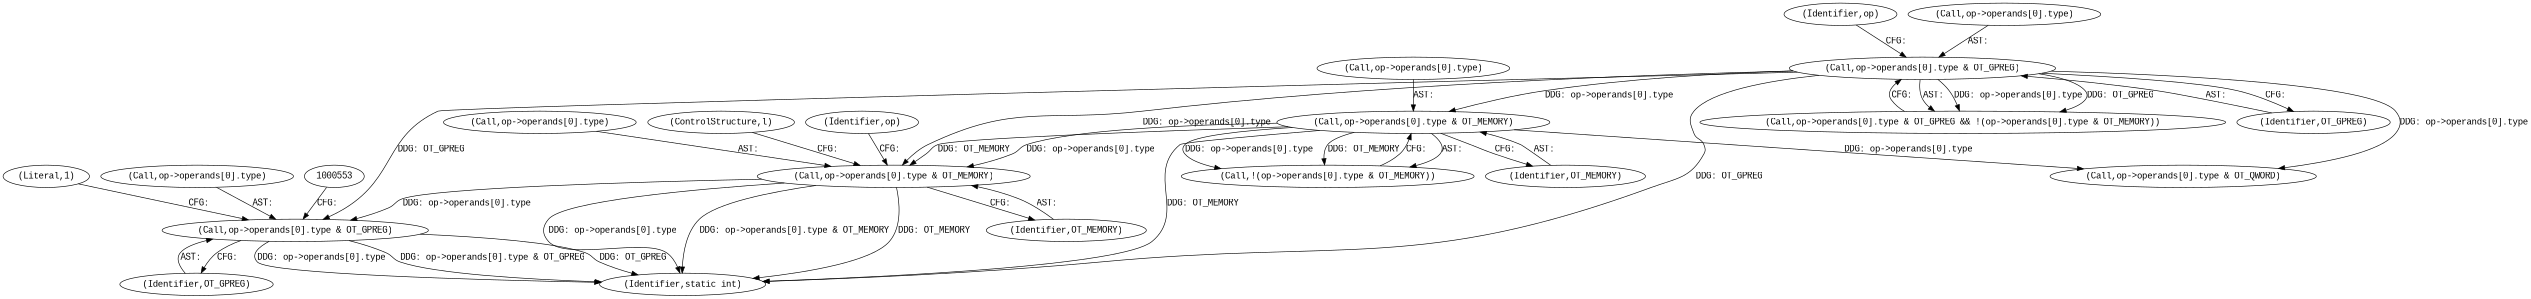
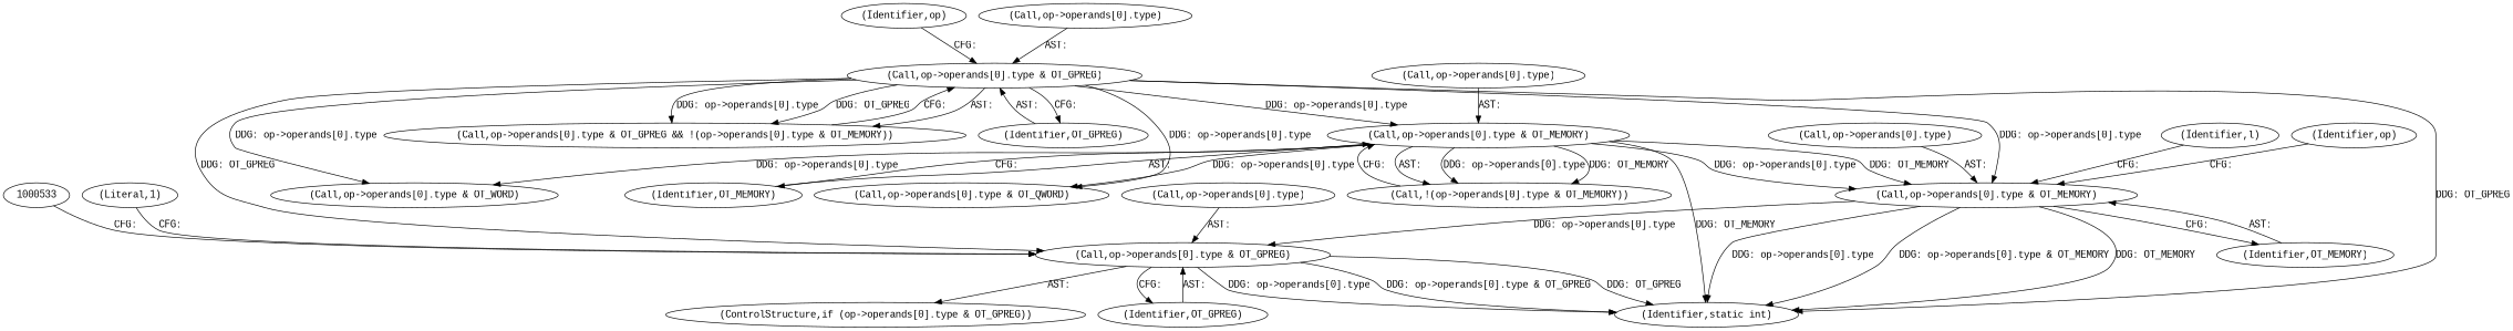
  digraph {
    fontname="Liberation Mono"
    node [fontname="Liberation Mono"]
    edge [fontname="Liberation Mono"]
    n1 [label="(Call,op->operands[0].type & OT_GPREG)"]
+   n2 [label="(ControlStructure,if (op->operands[0].type & OT_GPREG))"]
    n3 [label="(Identifier,static int)"]
    n4 [label="(Identifier,OT_GPREG)"]
    n5 [label="(Call,op->operands[0].type & OT_MEMORY)"]
    n6 [label="(Identifier,OT_MEMORY)"]
    n7 [label="(Call,op->operands[0].type & OT_GPREG)"]
    n8 [label="(Call,op->operands[0].type & OT_MEMORY)"]
    n9 [label="(Call,op->operands[0].type & OT_QWORD)"]
    n10 [label="(Call,op->operands[0].type & OT_GPREG && !(op->operands[0].type & OT_MEMORY))"]
+   n11 [label="(Call,op->operands[0].type & OT_WORD)"]
    n12 [label="(Identifier,OT_GPREG)"]
    n13 [label="(Call,!(op->operands[0].type & OT_MEMORY))"]
    n14 [label="(Identifier,OT_MEMORY)"]
    n15 [label="(Identifier,op)"]
    n16 [label="(Identifier,op)"]
    n17 [label="(Call,op->operands[0].type)"]
    n18 [label="(Literal,1)"]
    n19 [label="(Call,op->operands[0].type)"]
    n20 [label="(Call,op->operands[0].type)"]
-   n21 [label="(ControlStructure,l)"]
+   n21 [label="(Identifier,l)"]
    n22 [label="(Call,op->operands[0].type)"]
-   1000533 [label=1000553]
+   1000533
+   n1 -> n2 [label="AST: "]
    n1 -> n3 [label="DDG: op->operands[0].type"]
    n1 -> n3 [label="DDG: op->operands[0].type & OT_GPREG"]
    n1 -> n3 [label="DDG: OT_GPREG"]
    n1 -> n4 [label="CFG: "]
    n4 -> n1 [label="AST: "]
    n5 -> n1 [label="DDG: op->operands[0].type"]
    n5 -> n3 [label="DDG: op->operands[0].type"]
    n5 -> n3 [label="DDG: op->operands[0].type & OT_MEMORY"]
    n5 -> n3 [label="DDG: OT_MEMORY"]
    n5 -> n6 [label="CFG: "]
    n6 -> n5 [label="AST: "]
    n7 -> n1 [label="DDG: OT_GPREG"]
    n7 -> n3 [label="DDG: OT_GPREG"]
    n7 -> n5 [label="DDG: op->operands[0].type"]
    n7 -> n8 [label="DDG: op->operands[0].type"]
    n7 -> n9 [label="DDG: op->operands[0].type"]
    n7 -> n10 [label="AST: "]
    n7 -> n10 [label="DDG: op->operands[0].type"]
    n7 -> n10 [label="DDG: OT_GPREG"]
+   n7 -> n11 [label="DDG: op->operands[0].type"]
    n7 -> n12 [label="CFG: "]
    n8 -> n3 [label="DDG: OT_MEMORY"]
    n8 -> n5 [label="DDG: op->operands[0].type"]
    n8 -> n5 [label="DDG: OT_MEMORY"]
    n8 -> n9 [label="DDG: op->operands[0].type"]
+   n8 -> n11 [label="DDG: op->operands[0].type"]
    n8 -> n13 [label="AST: "]
    n8 -> n13 [label="DDG: op->operands[0].type"]
    n8 -> n13 [label="DDG: OT_MEMORY"]
    n8 -> n14 [label="CFG: "]
    n10 -> n7 [label="CFG: "]
    n12 -> n7 [label="AST: "]
    n13 -> n8 [label="CFG: "]
    n14 -> n8 [label="AST: "]
    n15 -> n5 [label="CFG: "]
    n16 -> n7 [label="CFG: "]
    n17 -> n7 [label="AST: "]
    n18 -> n1 [label="CFG: "]
    n19 -> n5 [label="AST: "]
    n20 -> n8 [label="AST: "]
    n21 -> n5 [label="CFG: "]
    n22 -> n1 [label="AST: "]
    1000533 -> n1 [label="CFG: "]
  }
